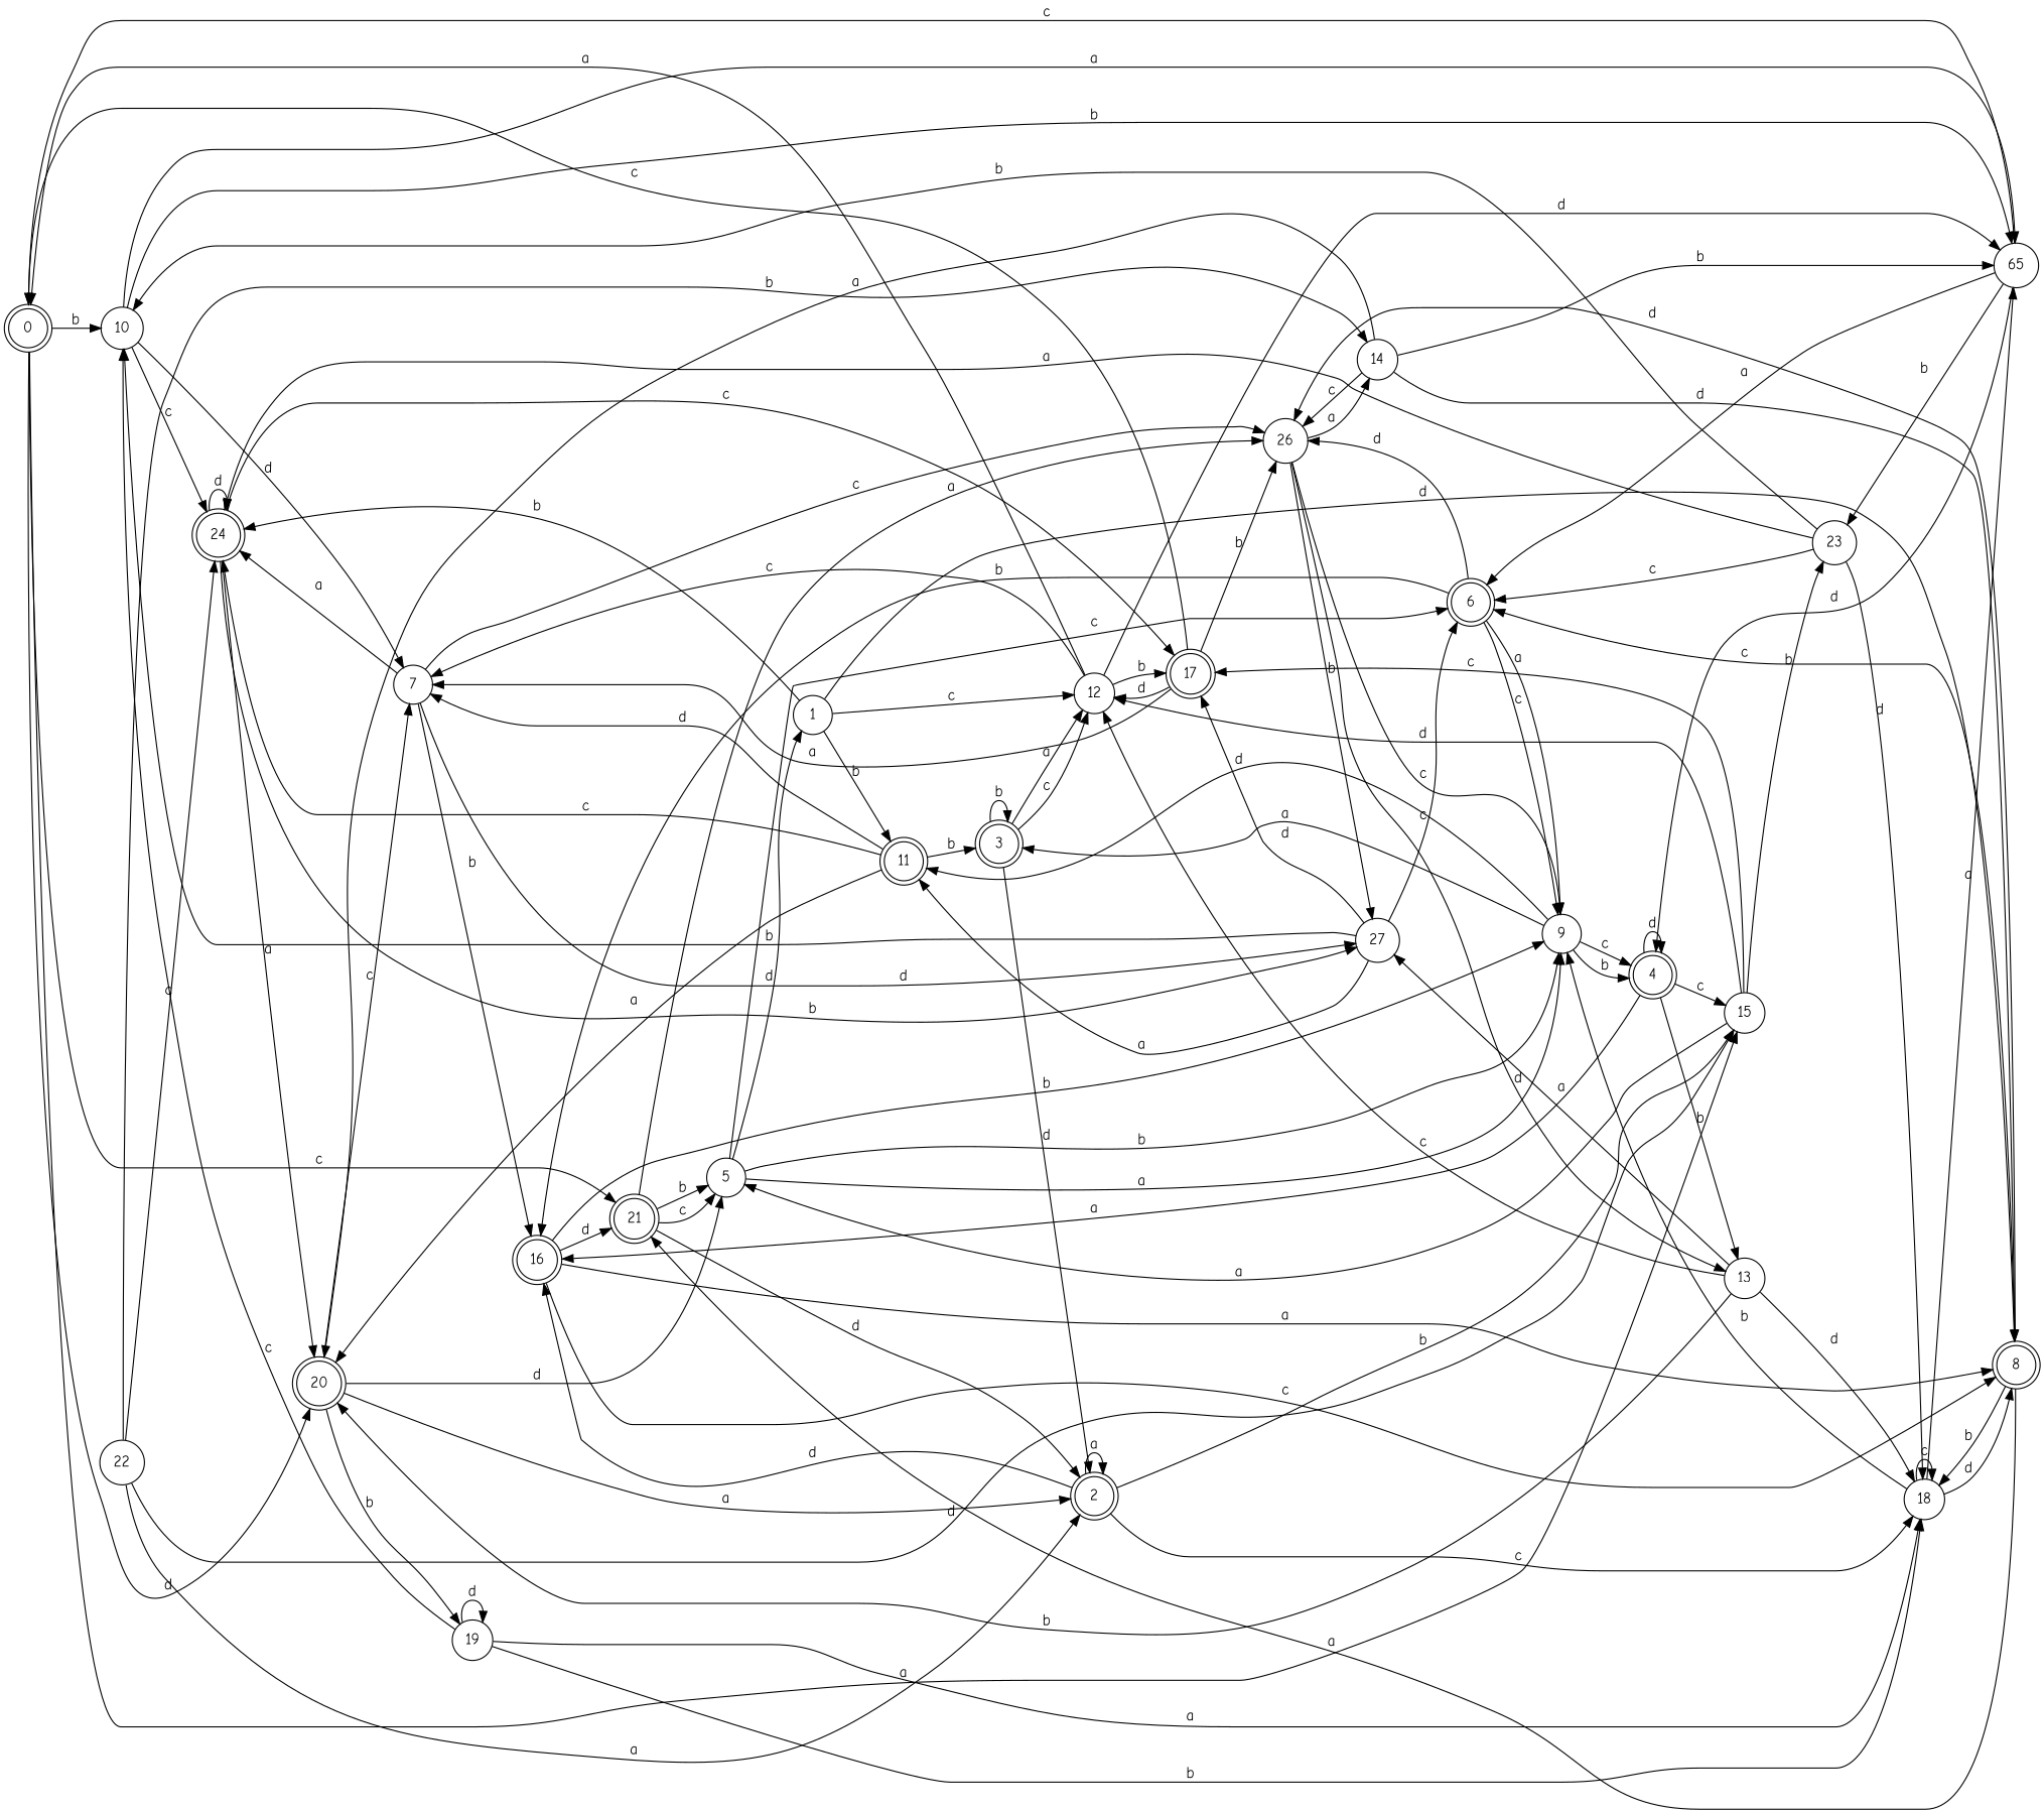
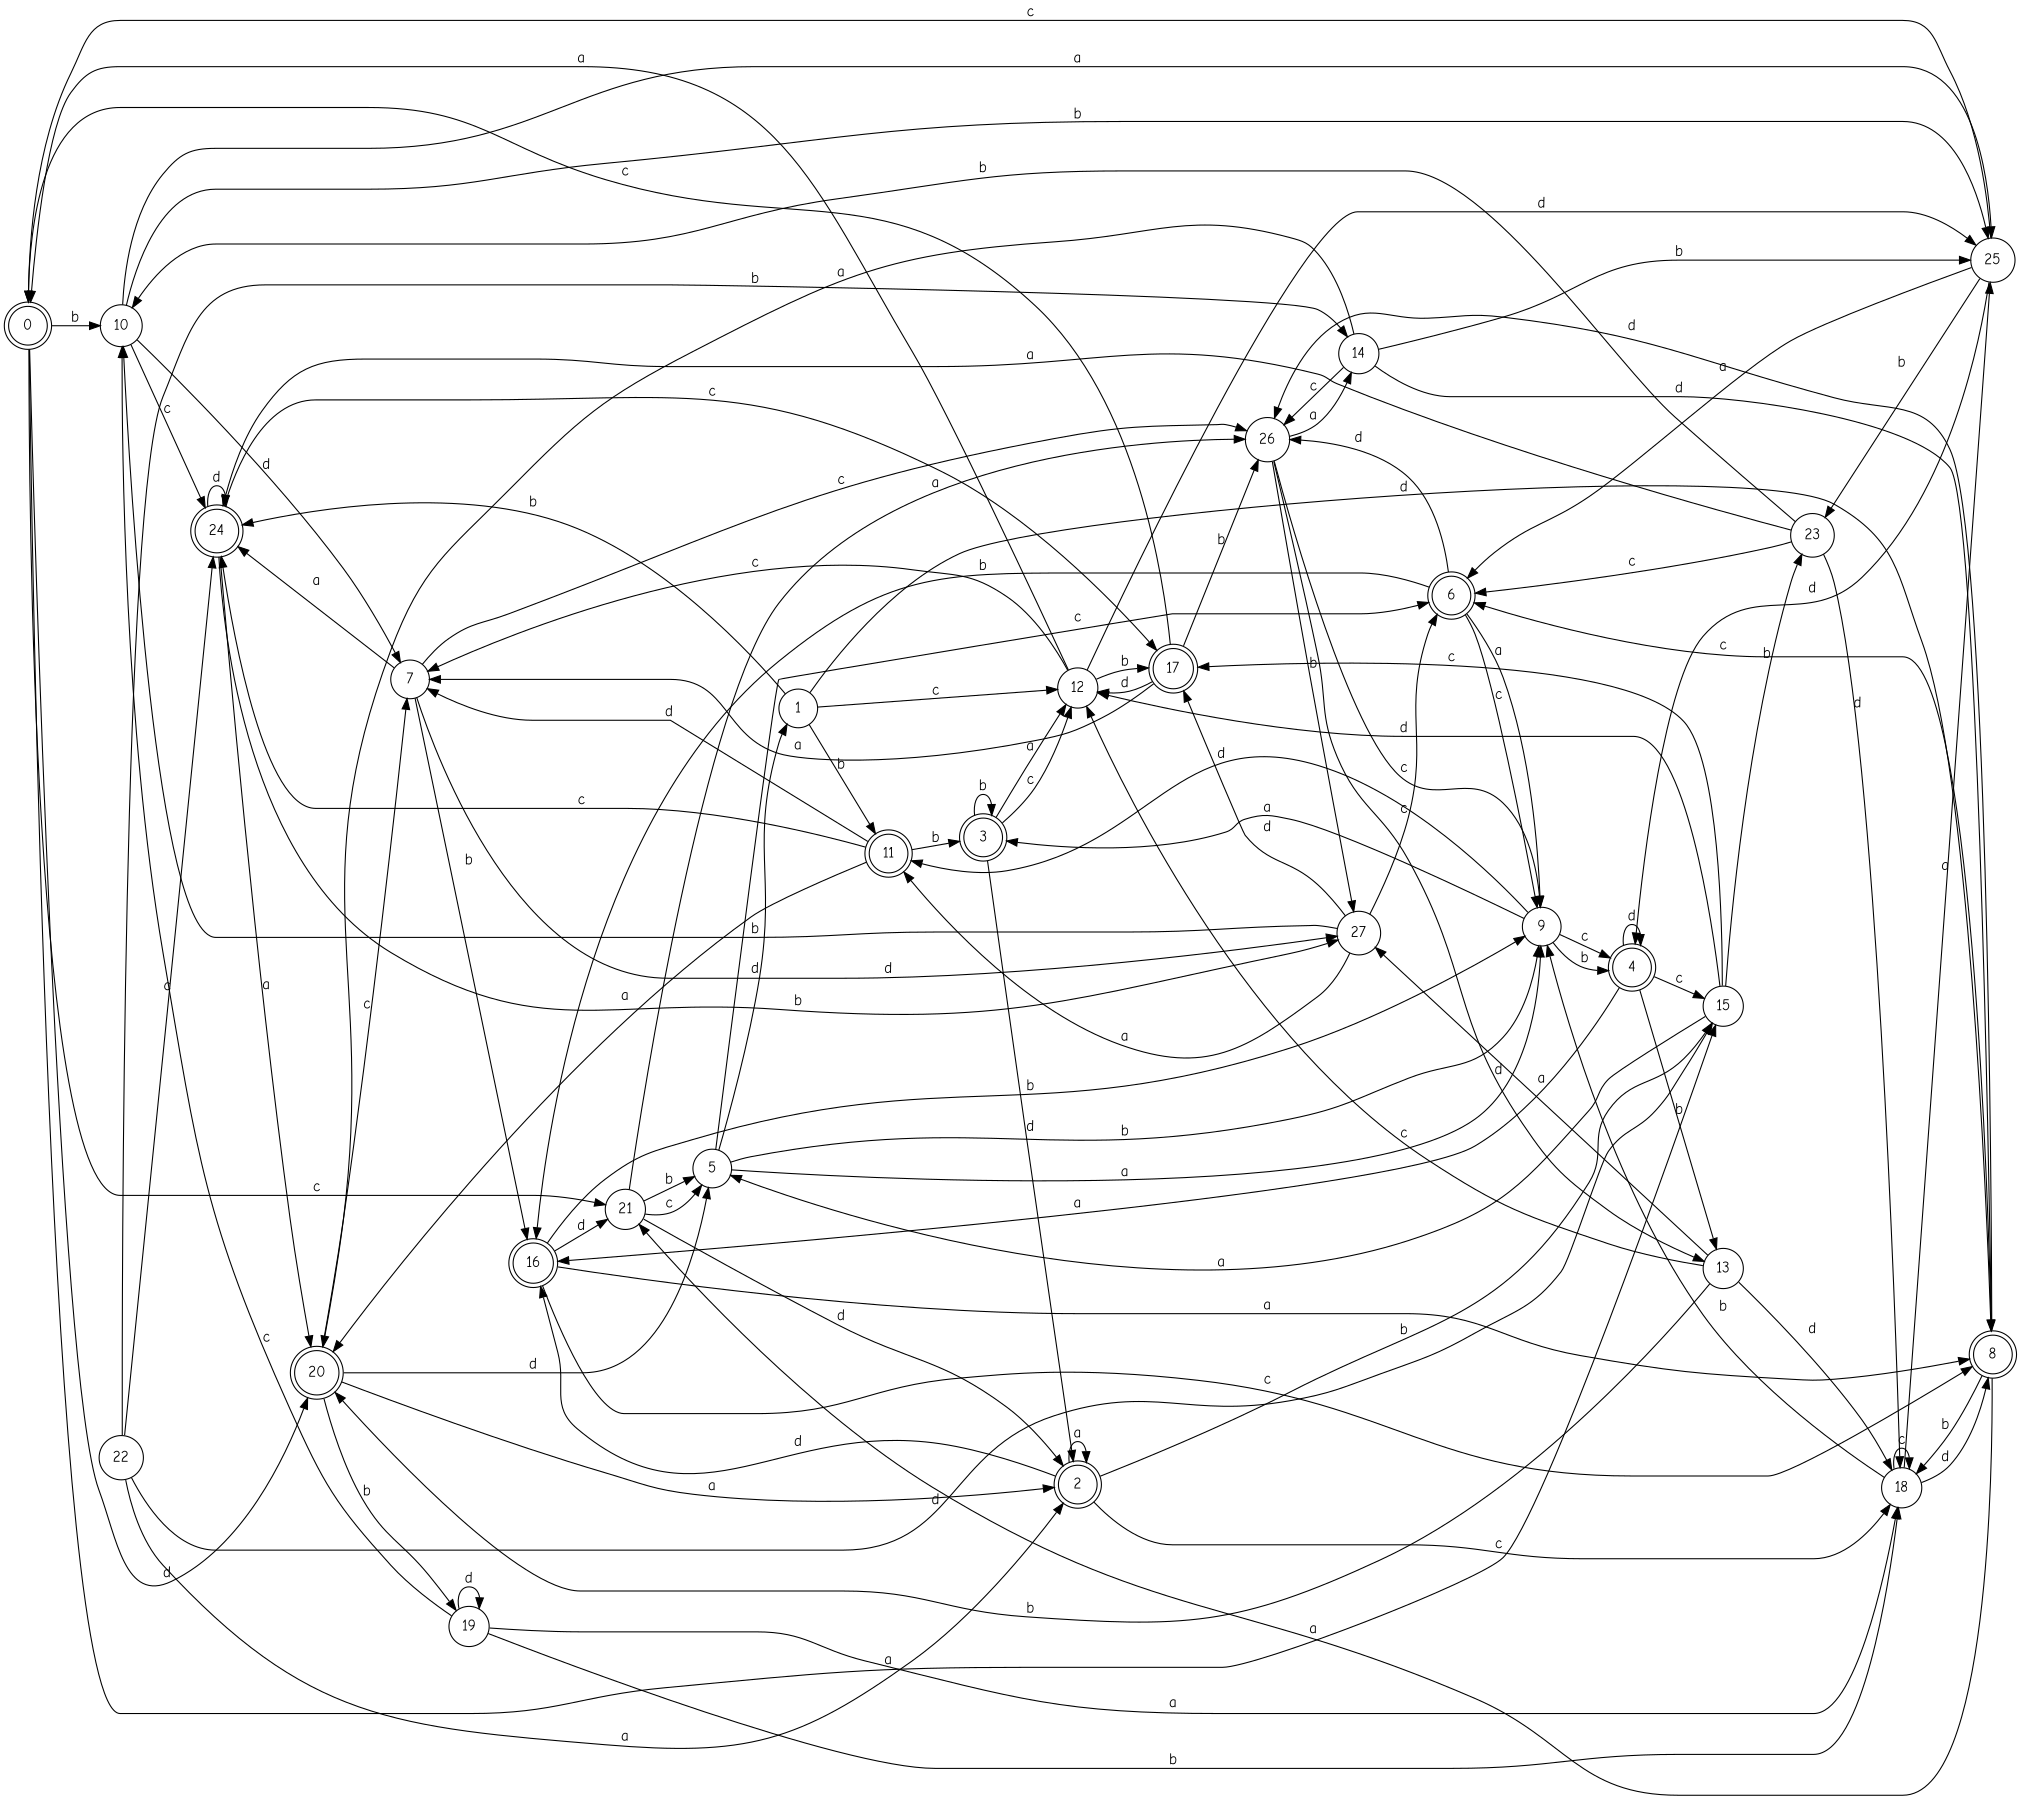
  digraph {
    fontname="Comic Neue"
    rankdir=LR
    node [color=black fillcolor=white fontname="Comic Neue" shape=circle style=filled]
    edge [fontname="Comic Neue"]
    n1 [label=0 shape=doublecircle style="rounded,filled"]
    n2 [label=10]
    n3 [label=15]
    n4 [label=20 shape=doublecircle style="rounded,filled"]
-   n5 [label=21 shape=doublecircle style="rounded,filled"]
+   n5 [label=21 style="rounded,filled"]
    n6 [label=24 shape=doublecircle style="rounded,filled"]
    n7 [label=7]
-   n8 [label=65]
+   n8 [label=25]
    n9 [label=12]
    n10 [label=5]
    n11 [label=17 shape=doublecircle style="rounded,filled"]
    n12 [label=23]
    n13 [label=2 shape=doublecircle style="rounded,filled"]
    n14 [label=19]
    n15 [label=26]
    n16 [label=1]
    n17 [label=8 shape=doublecircle style="rounded,filled"]
    n18 [label=11 shape=doublecircle style="rounded,filled"]
    n19 [label=18]
    n20 [label=6 shape=doublecircle]
    n21 [label=3 shape=doublecircle style="rounded,filled"]
    n22 [label=27]
    n23 [label=16 shape=doublecircle style="rounded,filled"]
    n24 [label=9]
    n25 [label=4 shape=doublecircle style="rounded,filled"]
    n26 [label=13]
    n27 [label=14]
    n28 [label=22]
    n1 -> n2 [label=b]
    n1 -> n3 [label=a]
    n1 -> n4 [label=d]
    n1 -> n5 [label=c]
    n2 -> n6 [label=c]
    n2 -> n7 [label=d]
    n2 -> n8 [label=a]
    n2 -> n8 [label=b]
    n3 -> n9 [label=d]
    n3 -> n10 [label=a]
    n3 -> n11 [label=c]
    n3 -> n12 [label=b]
    n4 -> n7 [label=c]
    n4 -> n10 [label=d]
    n4 -> n13 [label=a]
    n4 -> n14 [label=b]
    n5 -> n10 [label=b]
    n5 -> n10 [label=c]
    n5 -> n13 [label=d]
    n5 -> n15 [label=a]
    n6 -> n4 [label=a]
    n6 -> n6 [label=d]
    n6 -> n11 [label=c]
    n6 -> n22 [label=b]
    n7 -> n6 [label=a]
    n7 -> n15 [label=c]
    n7 -> n22 [label=d]
    n7 -> n23 [label=b]
    n8 -> n1 [label=c]
    n8 -> n12 [label=b]
    n8 -> n20 [label=a]
    n8 -> n25 [label=d]
    n9 -> n1 [label=a]
    n9 -> n7 [label=c]
    n9 -> n8 [label=d]
    n9 -> n11 [label=b]
    n10 -> n16 [label=d]
    n10 -> n20 [label=c]
    n10 -> n24 [label=a]
    n10 -> n24 [label=b]
    n11 -> n1 [label=c]
    n11 -> n7 [label=a]
    n11 -> n9 [label=d]
    n11 -> n15 [label=b]
    n12 -> n2 [label=b]
    n12 -> n6 [label=a]
    n12 -> n19 [label=d]
    n12 -> n20 [label=c]
    n13 -> n3 [label=b]
    n13 -> n13 [label=a]
    n13 -> n19 [label=c]
    n13 -> n23 [label=d]
    n14 -> n2 [label=c]
    n14 -> n14 [label=d]
    n14 -> n19 [label=a]
    n14 -> n19 [label=b]
    n15 -> n22 [label=b]
    n15 -> n24 [label=c]
    n15 -> n26 [label=d]
    n15 -> n27 [label=a]
    n16 -> n6 [label=b]
    n16 -> n9 [label=c]
    n16 -> n17 [label=d]
    n16 -> n18 [label=b]
    n17 -> n5 [label=a]
    n17 -> n15 [label=d]
    n17 -> n19 [label=b]
    n17 -> n20 [label=c]
    n18 -> n4 [label=a]
    n18 -> n6 [label=c]
    n18 -> n7 [label=d]
    n18 -> n21 [label=b]
    n19 -> n8 [label=a]
    n19 -> n17 [label=d]
    n19 -> n19 [label=c]
    n19 -> n24 [label=b]
    n20 -> n15 [label=d]
    n20 -> n23 [label=b]
    n20 -> n24 [label=a]
    n20 -> n24 [label=c]
    n21 -> n9 [label=a]
    n21 -> n9 [label=c]
    n21 -> n13 [label=d]
    n21 -> n21 [label=b]
    n22 -> n2 [label=b]
    n22 -> n11 [label=d]
    n22 -> n18 [label=a]
    n22 -> n20 [label=c]
    n23 -> n5 [label=d]
    n23 -> n17 [label=a]
    n23 -> n17 [label=c]
    n23 -> n24 [label=b]
    n24 -> n18 [label=d]
    n24 -> n21 [label=a]
    n24 -> n25 [label=b]
    n24 -> n25 [label=c]
    n25 -> n3 [label=c]
    n25 -> n23 [label=a]
    n25 -> n25 [label=d]
    n25 -> n26 [label=b]
    n26 -> n4 [label=b]
    n26 -> n9 [label=c]
    n26 -> n19 [label=d]
    n26 -> n22 [label=a]
    n27 -> n4 [label=a]
    n27 -> n8 [label=b]
    n27 -> n15 [label=c]
    n27 -> n17 [label=d]
    n28 -> n3 [label=d]
    n28 -> n6 [label=c]
    n28 -> n13 [label=a]
    n28 -> n27 [label=b]
  }
